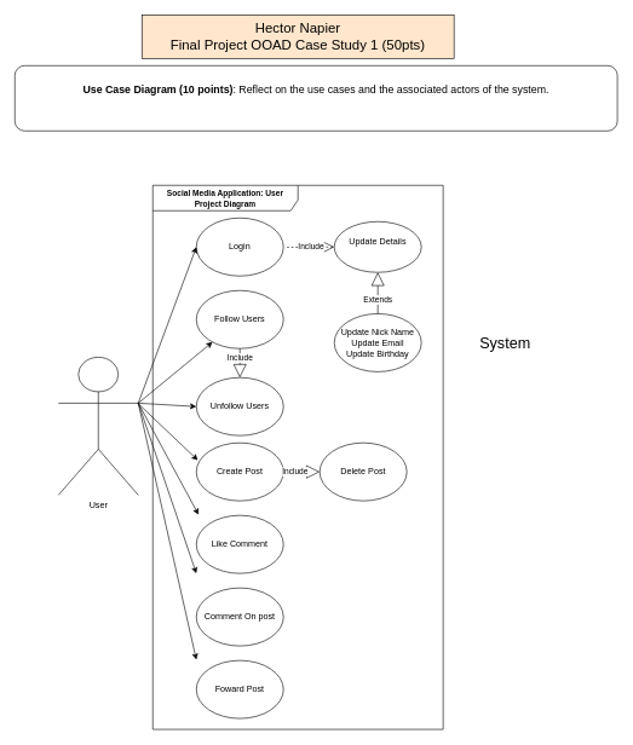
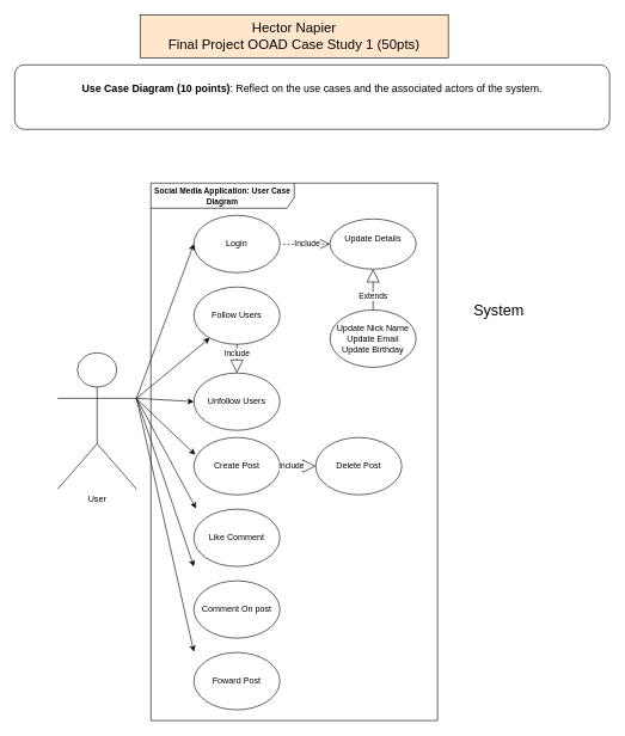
  <mxCell id="0" />
  <mxCell id="1" parent="0" />
  <mxCell id="2" value="&lt;p style=&quot;line-height:1.38;margin-top:0pt;margin-bottom:0pt;&quot; dir=&quot;ltr&quot;&gt;&lt;/p&gt;&lt;p style=&quot;line-height:1.38;margin-top:0pt;margin-bottom:0pt;&quot; dir=&quot;ltr&quot;&gt;&lt;/p&gt;&lt;div&gt;&lt;/div&gt;&lt;span id=&quot;docs-internal-guid-705e0976-7fff-efcc-c61b-261b7dbb9d03&quot;&gt;&lt;font color=&quot;#000000&quot;&gt;&lt;span style=&quot;font-size: 11pt; font-family: Arial, sans-serif; background-color: transparent; font-weight: 700; font-variant-numeric: normal; font-variant-east-asian: normal; font-variant-alternates: normal; font-variant-position: normal; vertical-align: baseline; white-space-collapse: preserve;&quot;&gt;Use Case Diagram (10 points)&lt;/span&gt;&lt;span style=&quot;font-size: 11pt; font-family: Arial, sans-serif; background-color: transparent; font-variant-numeric: normal; font-variant-east-asian: normal; font-variant-alternates: normal; font-variant-position: normal; vertical-align: baseline; white-space-collapse: preserve;&quot;&gt;: Reflect on the use cases and the associated actors of the system.&lt;/span&gt;&lt;/font&gt;&lt;/span&gt;&lt;br&gt;&lt;p style=&quot;font-size: 22px;&quot;&gt;&lt;/p&gt;&lt;font style=&quot;font-size: 22px;&quot;&gt;&lt;span id=&quot;docs-internal-guid-4736cb21-7fff-454d-ffdd-ce9de3d9f626&quot;&gt;&lt;/span&gt;&lt;/font&gt;" style="whiteSpace=wrap;html=1;rounded=1;" parent="1" vertex="1"><mxGeometry x="20" y="90" width="830" height="90" as="geometry" /></mxCell>
  <mxCell id="3" value="&lt;div&gt;User&lt;/div&gt;&lt;div&gt;&lt;br&gt;&lt;/div&gt;" style="shape=umlActor;verticalLabelPosition=bottom;verticalAlign=top;html=1;" parent="1" vertex="1"><mxGeometry x="80" y="492" width="110" height="190" as="geometry" /></mxCell>
  <mxCell id="4" value="Login" style="ellipse;whiteSpace=wrap;html=1;" parent="1" vertex="1"><mxGeometry x="270" y="300" width="120" height="80" as="geometry" /></mxCell>
  <mxCell id="5" value="&lt;div style=&quot;&quot;&gt;&lt;span style=&quot;background-color: initial;&quot;&gt;Update Details&lt;/span&gt;&lt;/div&gt;&lt;div style=&quot;&quot;&gt;&lt;br&gt;&lt;/div&gt;" style="ellipse;whiteSpace=wrap;html=1;align=center;" parent="1" vertex="1"><mxGeometry x="460" y="305" width="120" height="70" as="geometry" /></mxCell>
  <mxCell id="6" value="Update Nick Name&lt;div&gt;Update Email&lt;/div&gt;&lt;div&gt;Update Birthday&lt;/div&gt;" style="ellipse;whiteSpace=wrap;html=1;" parent="1" vertex="1"><mxGeometry x="460" y="432" width="120" height="80" as="geometry" /></mxCell>
  <mxCell id="7" value="Follow Users" style="ellipse;whiteSpace=wrap;html=1;" parent="1" vertex="1"><mxGeometry x="270" y="400" width="120" height="80" as="geometry" /></mxCell>
  <mxCell id="8" value="Unfollow Users" style="ellipse;whiteSpace=wrap;html=1;" parent="1" vertex="1"><mxGeometry x="270" y="520" width="120" height="80" as="geometry" /></mxCell>
  <mxCell id="9" value="" style="endArrow=classic;html=1;rounded=0;entryX=0;entryY=0.5;entryDx=0;entryDy=0;exitX=1;exitY=0.333;exitDx=0;exitDy=0;exitPerimeter=0;" parent="1" source="3" target="4" edge="1"><mxGeometry width="50" height="50" relative="1" as="geometry"><mxPoint x="160" y="512" as="sourcePoint" /><mxPoint x="210" y="462" as="targetPoint" /></mxGeometry></mxCell>
  <mxCell id="10" value="" style="endArrow=classic;html=1;rounded=0;exitX=1;exitY=0.333;exitDx=0;exitDy=0;exitPerimeter=0;" parent="1" source="3" target="7" edge="1"><mxGeometry width="50" height="50" relative="1" as="geometry"><mxPoint x="170" y="682" as="sourcePoint" /><mxPoint x="220" y="632" as="targetPoint" /></mxGeometry></mxCell>
  <mxCell id="11" value="" style="endArrow=classic;html=1;rounded=0;entryX=0;entryY=0.5;entryDx=0;entryDy=0;exitX=1;exitY=0.333;exitDx=0;exitDy=0;exitPerimeter=0;" parent="1" source="3" target="8" edge="1"><mxGeometry width="50" height="50" relative="1" as="geometry"><mxPoint x="110" y="682" as="sourcePoint" /><mxPoint x="160" y="632" as="targetPoint" /></mxGeometry></mxCell>
  <mxCell id="12" value="Include" style="endArrow=open;endSize=12;dashed=1;html=1;rounded=0;entryX=0;entryY=0.5;entryDx=0;entryDy=0;exitX=1.04;exitY=0.505;exitDx=0;exitDy=0;exitPerimeter=0;" parent="1" source="4" target="5" edge="1"><mxGeometry width="160" relative="1" as="geometry"><mxPoint x="410" y="400" as="sourcePoint" /><mxPoint x="570" y="400" as="targetPoint" /><mxPoint as="offset" /></mxGeometry></mxCell>
  <mxCell id="13" value="Extends" style="endArrow=block;endSize=16;endFill=0;html=1;rounded=0;entryX=0.5;entryY=1;entryDx=0;entryDy=0;" parent="1" source="6" target="5" edge="1"><mxGeometry x="-0.333" width="160" relative="1" as="geometry"><mxPoint x="430" y="560" as="sourcePoint" /><mxPoint x="590" y="560" as="targetPoint" /><mxPoint as="offset" /></mxGeometry></mxCell>
  <mxCell id="14" value="&lt;font color=&quot;#000000&quot; style=&quot;font-size: 19px;&quot;&gt;Hector Napier &lt;br&gt;Final Project OOAD Case Study 1 (50pts)&lt;/font&gt;" style="rounded=0;whiteSpace=wrap;html=1;fillColor=#ffe6cc;" parent="1" vertex="1"><mxGeometry x="195" y="20" width="430" height="60" as="geometry" /></mxCell>
  <mxCell id="15" value="Create Post" style="ellipse;whiteSpace=wrap;html=1;" parent="1" vertex="1"><mxGeometry x="270" y="610" width="120" height="80" as="geometry" /></mxCell>
  <mxCell id="16" value="" style="endArrow=classic;html=1;rounded=0;entryX=0.017;entryY=0.3;entryDx=0;entryDy=0;entryPerimeter=0;exitX=0.991;exitY=0.332;exitDx=0;exitDy=0;exitPerimeter=0;" parent="1" source="3" target="15" edge="1"><mxGeometry width="50" height="50" relative="1" as="geometry"><mxPoint x="160" y="550" as="sourcePoint" /><mxPoint x="408.84" y="788.14" as="targetPoint" /></mxGeometry></mxCell>
  <mxCell id="17" value="Delete Post" style="ellipse;whiteSpace=wrap;html=1;" parent="1" vertex="1"><mxGeometry x="440" y="610" width="120" height="80" as="geometry" /></mxCell>
  <mxCell id="18" value="Include" style="endArrow=block;endSize=16;endFill=0;html=1;rounded=0;exitX=0.5;exitY=1;exitDx=0;exitDy=0;entryX=0.5;entryY=0;entryDx=0;entryDy=0;" parent="1" source="7" target="8" edge="1"><mxGeometry x="-0.341" width="160" relative="1" as="geometry"><mxPoint x="570" y="796" as="sourcePoint" /><mxPoint x="470" y="710" as="targetPoint" /><mxPoint as="offset" /><Array as="points" /></mxGeometry></mxCell>
  <mxCell id="19" value="Like Comment" style="ellipse;whiteSpace=wrap;html=1;" parent="1" vertex="1"><mxGeometry x="270" y="710" width="120" height="80" as="geometry" /></mxCell>
  <mxCell id="20" value="Comment On post" style="ellipse;whiteSpace=wrap;html=1;" parent="1" vertex="1"><mxGeometry x="270" y="810" width="120" height="80" as="geometry" /></mxCell>
  <mxCell id="21" value="Foward Post" style="ellipse;whiteSpace=wrap;html=1;" parent="1" vertex="1"><mxGeometry x="270" y="910" width="120" height="80" as="geometry" /></mxCell>
  <mxCell id="22" value="Include" style="endArrow=block;endSize=16;endFill=0;html=1;rounded=0;exitX=1;exitY=0.5;exitDx=0;exitDy=0;entryX=0;entryY=0.5;entryDx=0;entryDy=0;" parent="1" source="15" target="17" edge="1"><mxGeometry x="-0.341" width="160" relative="1" as="geometry"><mxPoint x="420" y="702" as="sourcePoint" /><mxPoint x="420" y="742" as="targetPoint" /><mxPoint as="offset" /><Array as="points" /></mxGeometry></mxCell>
  <mxCell id="23" value="" style="endArrow=classic;html=1;rounded=0;entryX=0.017;entryY=0.3;entryDx=0;entryDy=0;entryPerimeter=0;exitX=1;exitY=0.333;exitDx=0;exitDy=0;exitPerimeter=0;" parent="1" source="3" edge="1"><mxGeometry width="50" height="50" relative="1" as="geometry"><mxPoint x="160" y="650" as="sourcePoint" /><mxPoint x="273" y="709" as="targetPoint" /></mxGeometry></mxCell>
  <mxCell id="24" value="" style="endArrow=classic;html=1;rounded=0;entryX=0.017;entryY=0.3;entryDx=0;entryDy=0;entryPerimeter=0;exitX=1;exitY=0.333;exitDx=0;exitDy=0;exitPerimeter=0;" parent="1" source="3" edge="1"><mxGeometry width="50" height="50" relative="1" as="geometry"><mxPoint x="157" y="731" as="sourcePoint" /><mxPoint x="270" y="790" as="targetPoint" /></mxGeometry></mxCell>
  <mxCell id="25" value="" style="endArrow=classic;html=1;rounded=0;entryX=0.017;entryY=0.3;entryDx=0;entryDy=0;entryPerimeter=0;exitX=1;exitY=0.333;exitDx=0;exitDy=0;exitPerimeter=0;" parent="1" source="3" edge="1"><mxGeometry width="50" height="50" relative="1" as="geometry"><mxPoint x="157" y="850" as="sourcePoint" /><mxPoint x="270" y="909" as="targetPoint" /></mxGeometry></mxCell>
- <mxCell id="26" value="&lt;span id=&quot;docs-internal-guid-8cb2599f-7fff-848b-6761-51fdcf957c3d&quot;&gt;&lt;span style=&quot;font-family: Arial, sans-serif; background-color: transparent; font-weight: 700; font-variant-numeric: normal; font-variant-east-asian: normal; font-variant-alternates: normal; font-variant-position: normal; vertical-align: baseline; white-space-collapse: preserve;&quot;&gt;&lt;font color=&quot;#050505&quot; style=&quot;font-size: 11px;&quot;&gt;Social Media Application: User Project Diagram&lt;/font&gt;&lt;/span&gt;&lt;/span&gt;" style="shape=umlFrame;whiteSpace=wrap;html=1;pointerEvents=0;width=200;height=35;" parent="1" vertex="1"><mxGeometry x="210" y="255" width="400" height="750" as="geometry" /></mxCell>
- <mxCell id="27" value="System" style="text;html=1;align=center;verticalAlign=middle;resizable=0;points=[];autosize=1;strokeColor=none;fillColor=none;fontSize=21;" vertex="1" parent="1"><mxGeometry x="650" y="452" width="90" height="40" as="geometry" /></mxCell>
+ <mxCell id="26" value="&lt;span id=&quot;docs-internal-guid-8cb2599f-7fff-848b-6761-51fdcf957c3d&quot;&gt;&lt;span style=&quot;font-family: Arial, sans-serif; background-color: transparent; font-weight: 700; font-variant-numeric: normal; font-variant-east-asian: normal; font-variant-alternates: normal; font-variant-position: normal; vertical-align: baseline; white-space-collapse: preserve;&quot;&gt;&lt;font color=&quot;#050505&quot; style=&quot;font-size: 11px;&quot;&gt;Social Media Application: User Case Diagram&lt;/font&gt;&lt;/span&gt;&lt;/span&gt;" style="shape=umlFrame;whiteSpace=wrap;html=1;pointerEvents=0;width=200;height=35;" parent="1" vertex="1"><mxGeometry x="210" y="255" width="400" height="750" as="geometry" /></mxCell>
+ <mxCell id="27" value="System" style="text;html=1;align=center;verticalAlign=middle;resizable=0;points=[];autosize=1;strokeColor=none;fillColor=none;fontSize=21;" vertex="1" parent="1"><mxGeometry x="650" y="412" width="90" height="40" as="geometry" /></mxCell>
